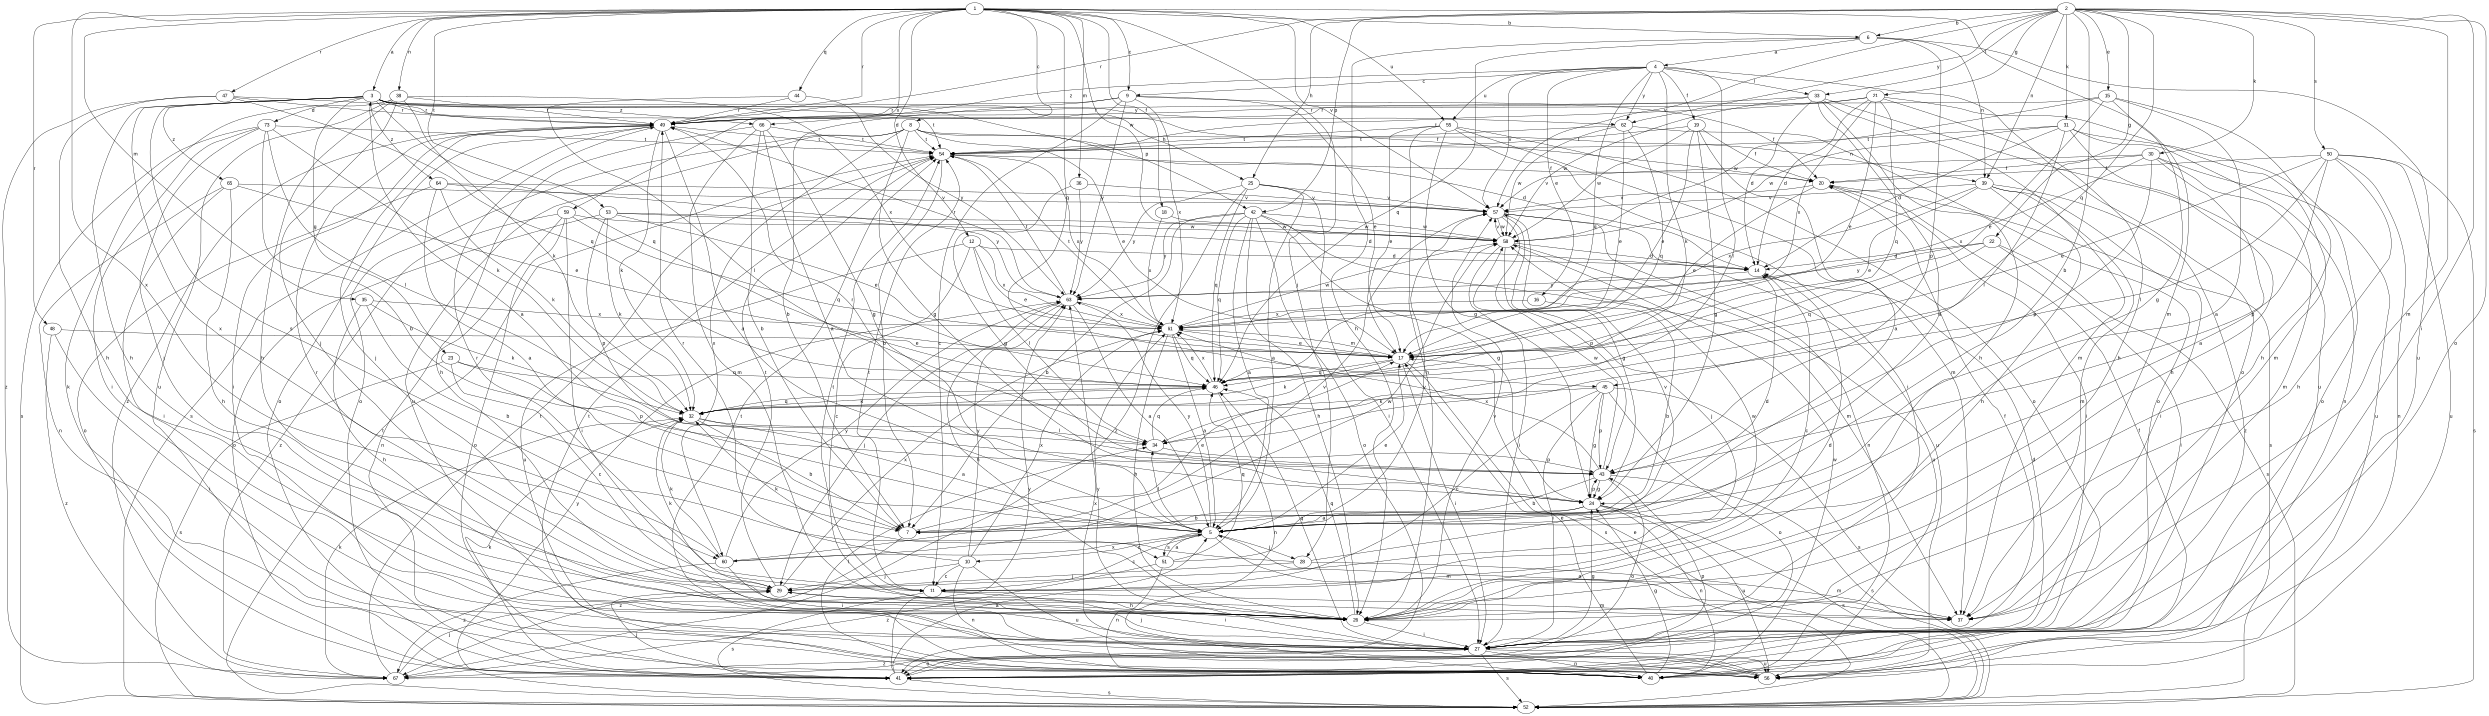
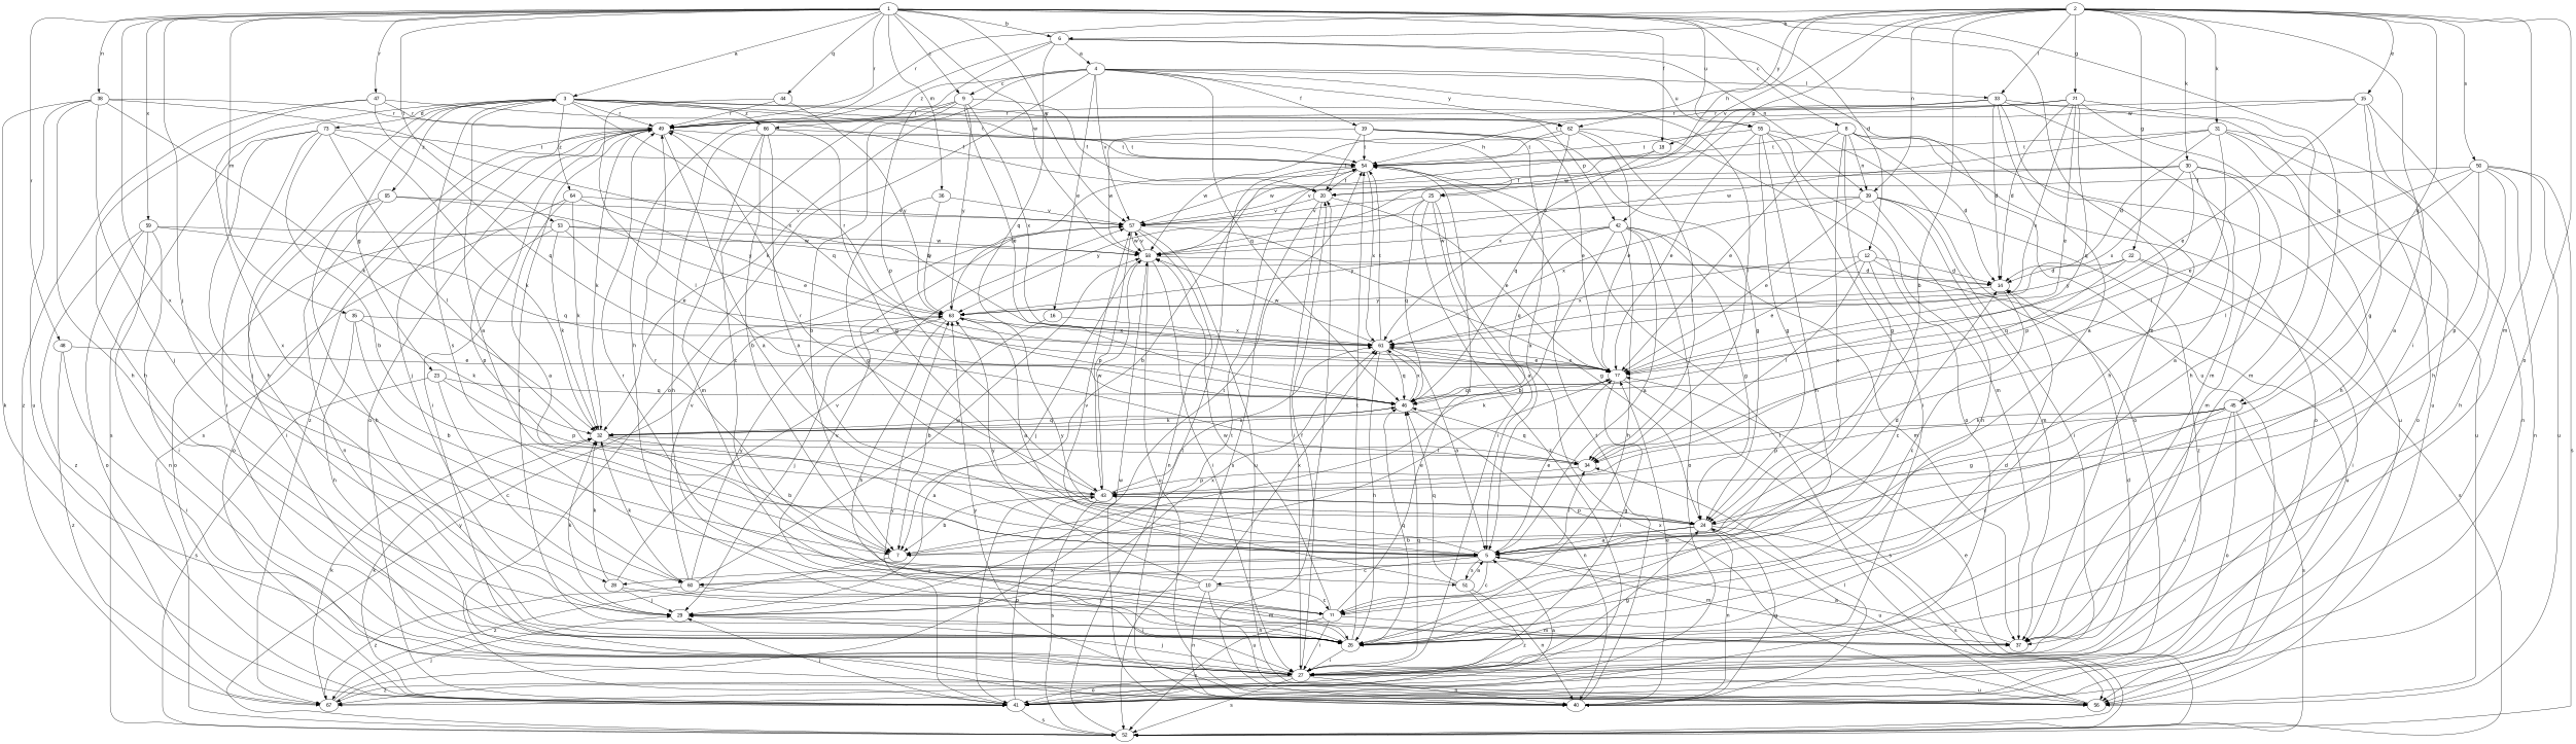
  strict digraph {
    fontname="Liberation Sans"
    node [fontname="Liberation Sans"]
    edge [fontname="Liberation Sans"]
    1
    3
    6
    37
    49
    9
    35
    8
    12
    38
    45
    53
    58
    48
    55
    18
    47
    36
    57
    59
    60
    28
    44
    25
    42
    51
    64
    66
    n29 [label=73]
    54
    23
    26
    62
    65
    46
    4
    43
    39
    56
    5
    32
    41
    52
    27
    67
    29
    63
    11
    17
    20
    7
    61
    14
    24
    34
    40
    10
    19
    33
    16
    15
    30
    2
    21
    22
    31
    50
    1 -> 3 [label=a]
    1 -> 6 [label=b]
    1 -> 37 [label=m]
    1 -> 49 [label=r]
    1 -> 9 [label=c]
    1 -> 35 [label=m]
    1 -> 8 [label=c]
    1 -> 12 [label=d]
    1 -> 38 [label=n]
    1 -> 45 [label=q]
    1 -> 53 [label=t]
    1 -> 58 [label=w]
    1 -> 48 [label=r]
    1 -> 55 [label=u]
    1 -> 18 [label=f]
    1 -> 47 [label=r]
    1 -> 36 [label=m]
    1 -> 57 [label=v]
    1 -> 59 [label=x]
    1 -> 60 [label=x]
    1 -> 28 [label=j]
    1 -> 44 [label=q]
    3 -> 49 [label=r]
    3 -> 60 [label=x]
    3 -> 25 [label=h]
    3 -> 42 [label=p]
    3 -> 51 [label=s]
    3 -> 64 [label=z]
    3 -> 66 [label=z]
    3 -> n29 [label=d]
    3 -> 54 [label=t]
    3 -> 23 [label=g]
    3 -> 26 [label=h]
    3 -> 62 [label=y]
    3 -> 65 [label=z]
    3 -> 46 [label=q]
    6 -> 26 [label=h]
    6 -> 46 [label=q]
    6 -> 4 [label=a]
    6 -> 43 [label=p]
    6 -> 39 [label=n]
    6 -> 56 [label=u]
    37 -> 5 [label=a]
    49 -> 54 [label=t]
    49 -> 5 [label=a]
    49 -> 32 [label=k]
    49 -> 41 [label=o]
    49 -> 52 [label=s]
    49 -> 27 [label=i]
    49 -> 67 [label=z]
    49 -> 29 [label=j]
    9 -> 49 [label=r]
    9 -> 63 [label=y]
    9 -> 11 [label=c]
    9 -> 17 [label=e]
    9 -> 20 [label=f]
    9 -> 7 [label=b]
    9 -> 61 [label=x]
    35 -> 26 [label=h]
    35 -> 32 [label=k]
    35 -> 7 [label=b]
    35 -> 61 [label=x]
    8 -> 60 [label=x]
    8 -> 54 [label=t]
    8 -> 39 [label=n]
    8 -> 56 [label=u]
    8 -> 41 [label=o]
    8 -> 17 [label=e]
    8 -> 14 [label=d]
    8 -> 24 [label=g]
    12 -> 56 [label=u]
    12 -> 11 [label=c]
    12 -> 17 [label=e]
    12 -> 61 [label=x]
    12 -> 14 [label=d]
    12 -> 34 [label=l]
    38 -> 49 [label=r]
    38 -> 26 [label=h]
    38 -> 56 [label=u]
    38 -> 32 [label=k]
    38 -> 41 [label=k]
    38 -> 29 [label=j]
    38 -> 61 [label=x]
    45 -> 43 [label=p]
    45 -> 32 [label=k]
    45 -> 41 [label=o]
    45 -> 52 [label=s]
    45 -> 27 [label=i]
    45 -> 11 [label=c]
    45 -> 24 [label=g]
    53 -> 58 [label=w]
    53 -> 43 [label=p]
    53 -> 32 [label=k]
    53 -> 41 [label=o]
    53 -> 17 [label=e]
    53 -> 14 [label=d]
    58 -> 57 [label=v]
    58 -> 56 [label=u]
    58 -> 27 [label=i]
    58 -> 29 [label=j]
    58 -> 14 [label=d]
    48 -> 27 [label=i]
    48 -> 67 [label=z]
    48 -> 17 [label=e]
    55 -> 37 [label=m]
    55 -> 54 [label=t]
    55 -> 26 [label=h]
    55 -> 41 [label=o]
    55 -> 27 [label=i]
    55 -> 17 [label=e]
    55 -> 24 [label=g]
    18 -> 58 [label=w]
    18 -> 61 [label=x]
    47 -> 49 [label=r]
    47 -> 26 [label=h]
    47 -> 46 [label=q]
    47 -> 67 [label=z]
    47 -> 20 [label=f]
    36 -> 57 [label=v]
    36 -> 63 [label=y]
    36 -> 24 [label=g]
    57 -> 58 [label=w]
    57 -> 43 [label=p]
    57 -> 56 [label=u]
    57 -> 24 [label=g]
    57 -> 40 [label=n]
    59 -> 58 [label=w]
    59 -> 46 [label=q]
    59 -> 41 [label=o]
    59 -> 27 [label=i]
    59 -> 67 [label=z]
    59 -> 40 [label=n]
    60 -> 58 [label=w]
    60 -> 57 [label=v]
    60 -> 32 [label=k]
    60 -> 27 [label=i]
    60 -> 67 [label=z]
    60 -> 63 [label=y]
    28 -> 37 [label=m]
    28 -> 57 [label=v]
    28 -> 32 [label=k]
    28 -> 29 [label=j]
    44 -> 49 [label=r]
    44 -> 63 [label=y]
    44 -> 34 [label=l]
    25 -> 57 [label=v]
    25 -> 46 [label=q]
    25 -> 5 [label=a]
    25 -> 27 [label=i]
    25 -> 67 [label=z]
    25 -> 63 [label=y]
    42 -> 37 [label=m]
    42 -> 58 [label=w]
    42 -> 26 [label=h]
    42 -> 46 [label=q]
    42 -> 5 [label=a]
    42 -> 41 [label=o]
    42 -> 63 [label=y]
    42 -> 7 [label=b]
    42 -> 24 [label=g]
    51 -> 57 [label=v]
    51 -> 46 [label=q]
    51 -> 5 [label=a]
    51 -> 67 [label=z]
    51 -> 40 [label=n]
    64 -> 57 [label=v]
    64 -> 5 [label=a]
    64 -> 32 [label=k]
    64 -> 41 [label=o]
    64 -> 63 [label=y]
    66 -> 37 [label=m]
    66 -> 54 [label=t]
    66 -> 26 [label=h]
    66 -> 5 [label=a]
    66 -> 7 [label=b]
    66 -> 24 [label=g]
    n29 -> 54 [label=t]
    n29 -> 32 [label=k]
    n29 -> 52 [label=s]
    n29 -> 27 [label=i]
    n29 -> 29 [label=j]
    n29 -> 7 [label=b]
    n29 -> 34 [label=l]
    54 -> 20 [label=f]
    54 -> 7 [label=b]
    54 -> 61 [label=x]
    23 -> 46 [label=q]
    23 -> 43 [label=p]
    23 -> 52 [label=s]
    23 -> 11 [label=c]
    26 -> 49 [label=r]
    26 -> 57 [label=v]
    26 -> 54 [label=t]
    26 -> 46 [label=q]
    26 -> 27 [label=i]
    26 -> 14 [label=d]
    62 -> 58 [label=w]
    62 -> 54 [label=t]
    62 -> 46 [label=q]
    62 -> 41 [label=o]
    62 -> 17 [label=e]
+   62 -> 34 [label=l]
    65 -> 57 [label=v]
    65 -> 26 [label=h]
    65 -> 27 [label=i]
    65 -> 17 [label=e]
    65 -> 40 [label=n]
    46 -> 32 [label=k]
    46 -> 61 [label=x]
    46 -> 40 [label=n]
    4 -> 9 [label=c]
    4 -> 55 [label=u]
    4 -> 57 [label=v]
    4 -> 66 [label=z]
    4 -> 62 [label=y]
    4 -> 46 [label=q]
    4 -> 32 [label=k]
    4 -> 41 [label=o]
    4 -> 34 [label=l]
    4 -> 19 [label=f]
    4 -> 33 [label=l]
    4 -> 16 [label=e]
    43 -> 49 [label=r]
    43 -> 58 [label=w]
    43 -> 41 [label=o]
    43 -> 52 [label=s]
    43 -> 7 [label=b]
    43 -> 61 [label=x]
    43 -> 24 [label=g]
    39 -> 37 [label=m]
    39 -> 57 [label=v]
    39 -> 26 [label=h]
    39 -> 27 [label=i]
    39 -> 67 [label=z]
    39 -> 17 [label=e]
    39 -> 61 [label=x]
    56 -> 54 [label=t]
    56 -> 63 [label=y]
    56 -> 61 [label=x]
    5 -> 3 [label=a]
    5 -> 37 [label=m]
    5 -> 60 [label=x]
    5 -> 28 [label=j]
    5 -> 51 [label=s]
    5 -> 63 [label=y]
    5 -> 11 [label=c]
    5 -> 17 [label=e]
    5 -> 14 [label=d]
    5 -> 34 [label=l]
    5 -> 10 [label=c]
    32 -> 46 [label=q]
    32 -> 5 [label=a]
    32 -> 7 [label=b]
    32 -> 34 [label=l]
    41 -> 43 [label=p]
    41 -> 5 [label=a]
    41 -> 32 [label=k]
    41 -> 52 [label=s]
    41 -> 29 [label=j]
    41 -> 63 [label=y]
    52 -> 54 [label=t]
    52 -> 63 [label=y]
    52 -> 17 [label=e]
    27 -> 46 [label=q]
    27 -> 56 [label=u]
    27 -> 41 [label=o]
    27 -> 52 [label=s]
    27 -> 67 [label=z]
    27 -> 29 [label=j]
    27 -> 20 [label=f]
    27 -> 14 [label=d]
    27 -> 24 [label=g]
    27 -> 40 [label=n]
    67 -> 54 [label=t]
    67 -> 32 [label=k]
    67 -> 29 [label=j]
    29 -> 54 [label=t]
    29 -> 26 [label=h]
    29 -> 32 [label=k]
    29 -> 61 [label=x]
    63 -> 49 [label=r]
    63 -> 54 [label=t]
    63 -> 26 [label=h]
    63 -> 5 [label=a]
    63 -> 29 [label=j]
    63 -> 61 [label=x]
    11 -> 37 [label=m]
    11 -> 49 [label=r]
    11 -> 58 [label=w]
    11 -> 54 [label=t]
    11 -> 52 [label=s]
    11 -> 27 [label=i]
    17 -> 46 [label=q]
    17 -> 32 [label=k]
    17 -> 52 [label=s]
    17 -> 27 [label=i]
-   17 -> 61 [label=m]
+   17 -> 61 [label=x]
    20 -> 57 [label=v]
    20 -> 52 [label=s]
    20 -> 27 [label=i]
    20 -> 17 [label=e]
    7 -> 67 [label=z]
    7 -> 17 [label=e]
    61 -> 58 [label=w]
    61 -> 54 [label=t]
    61 -> 26 [label=h]
    61 -> 46 [label=q]
    61 -> 5 [label=a]
    61 -> 17 [label=e]
    14 -> 63 [label=y]
    14 -> 11 [label=c]
    24 -> 43 [label=p]
    24 -> 56 [label=u]
    24 -> 5 [label=a]
    24 -> 52 [label=s]
    24 -> 7 [label=b]
    24 -> 40 [label=n]
    34 -> 46 [label=q]
    34 -> 43 [label=p]
    40 -> 58 [label=w]
    40 -> 54 [label=t]
    40 -> 17 [label=e]
    40 -> 20 [label=f]
    40 -> 24 [label=g]
    40 -> 34 [label=l]
    10 -> 49 [label=r]
    10 -> 56 [label=u]
    10 -> 29 [label=j]
    10 -> 63 [label=y]
    10 -> 11 [label=c]
    10 -> 61 [label=x]
    10 -> 40 [label=n]
    19 -> 58 [label=w]
    19 -> 54 [label=t]
    19 -> 5 [label=a]
    19 -> 17 [label=e]
    19 -> 20 [label=f]
    19 -> 24 [label=g]
    33 -> 37 [label=m]
    33 -> 49 [label=r]
    33 -> 58 [label=w]
    33 -> 26 [label=h]
    33 -> 56 [label=u]
    33 -> 5 [label=a]
    33 -> 14 [label=d]
    16 -> 7 [label=b]
    16 -> 61 [label=x]
    15 -> 49 [label=r]
-   15 -> 58 [label=w]
+   15 -> 18 [label=w]
    15 -> 26 [label=h]
    15 -> 5 [label=a]
    15 -> 17 [label=e]
    15 -> 24 [label=g]
    30 -> 37 [label=m]
    30 -> 57 [label=v]
    30 -> 43 [label=p]
    30 -> 56 [label=u]
    30 -> 5 [label=a]
    30 -> 20 [label=f]
    30 -> 61 [label=x]
    2 -> 6 [label=b]
    2 -> 37 [label=m]
    2 -> 49 [label=r]
    2 -> 45 [label=q]
    2 -> 57 [label=v]
    2 -> 25 [label=h]
    2 -> 42 [label=p]
    2 -> 62 [label=y]
    2 -> 39 [label=n]
    2 -> 41 [label=o]
    2 -> 27 [label=i]
    2 -> 7 [label=b]
    2 -> 33 [label=l]
    2 -> 15 [label=e]
    2 -> 30 [label=k]
    2 -> 21 [label=g]
    2 -> 22 [label=g]
    2 -> 31 [label=k]
    2 -> 50 [label=s]
    21 -> 37 [label=m]
    21 -> 49 [label=r]
    21 -> 54 [label=t]
    21 -> 26 [label=h]
    21 -> 46 [label=q]
    21 -> 17 [label=e]
    21 -> 61 [label=x]
    21 -> 14 [label=d]
    22 -> 46 [label=q]
    22 -> 52 [label=s]
    22 -> 27 [label=i]
    22 -> 63 [label=y]
    22 -> 14 [label=d]
    31 -> 58 [label=w]
    31 -> 54 [label=t]
    31 -> 26 [label=h]
    31 -> 41 [label=o]
    31 -> 14 [label=d]
    31 -> 34 [label=l]
    31 -> 40 [label=n]
    50 -> 26 [label=h]
    50 -> 43 [label=p]
    50 -> 56 [label=u]
    50 -> 52 [label=s]
    50 -> 17 [label=e]
    50 -> 20 [label=f]
    50 -> 34 [label=l]
    50 -> 40 [label=n]
  }
